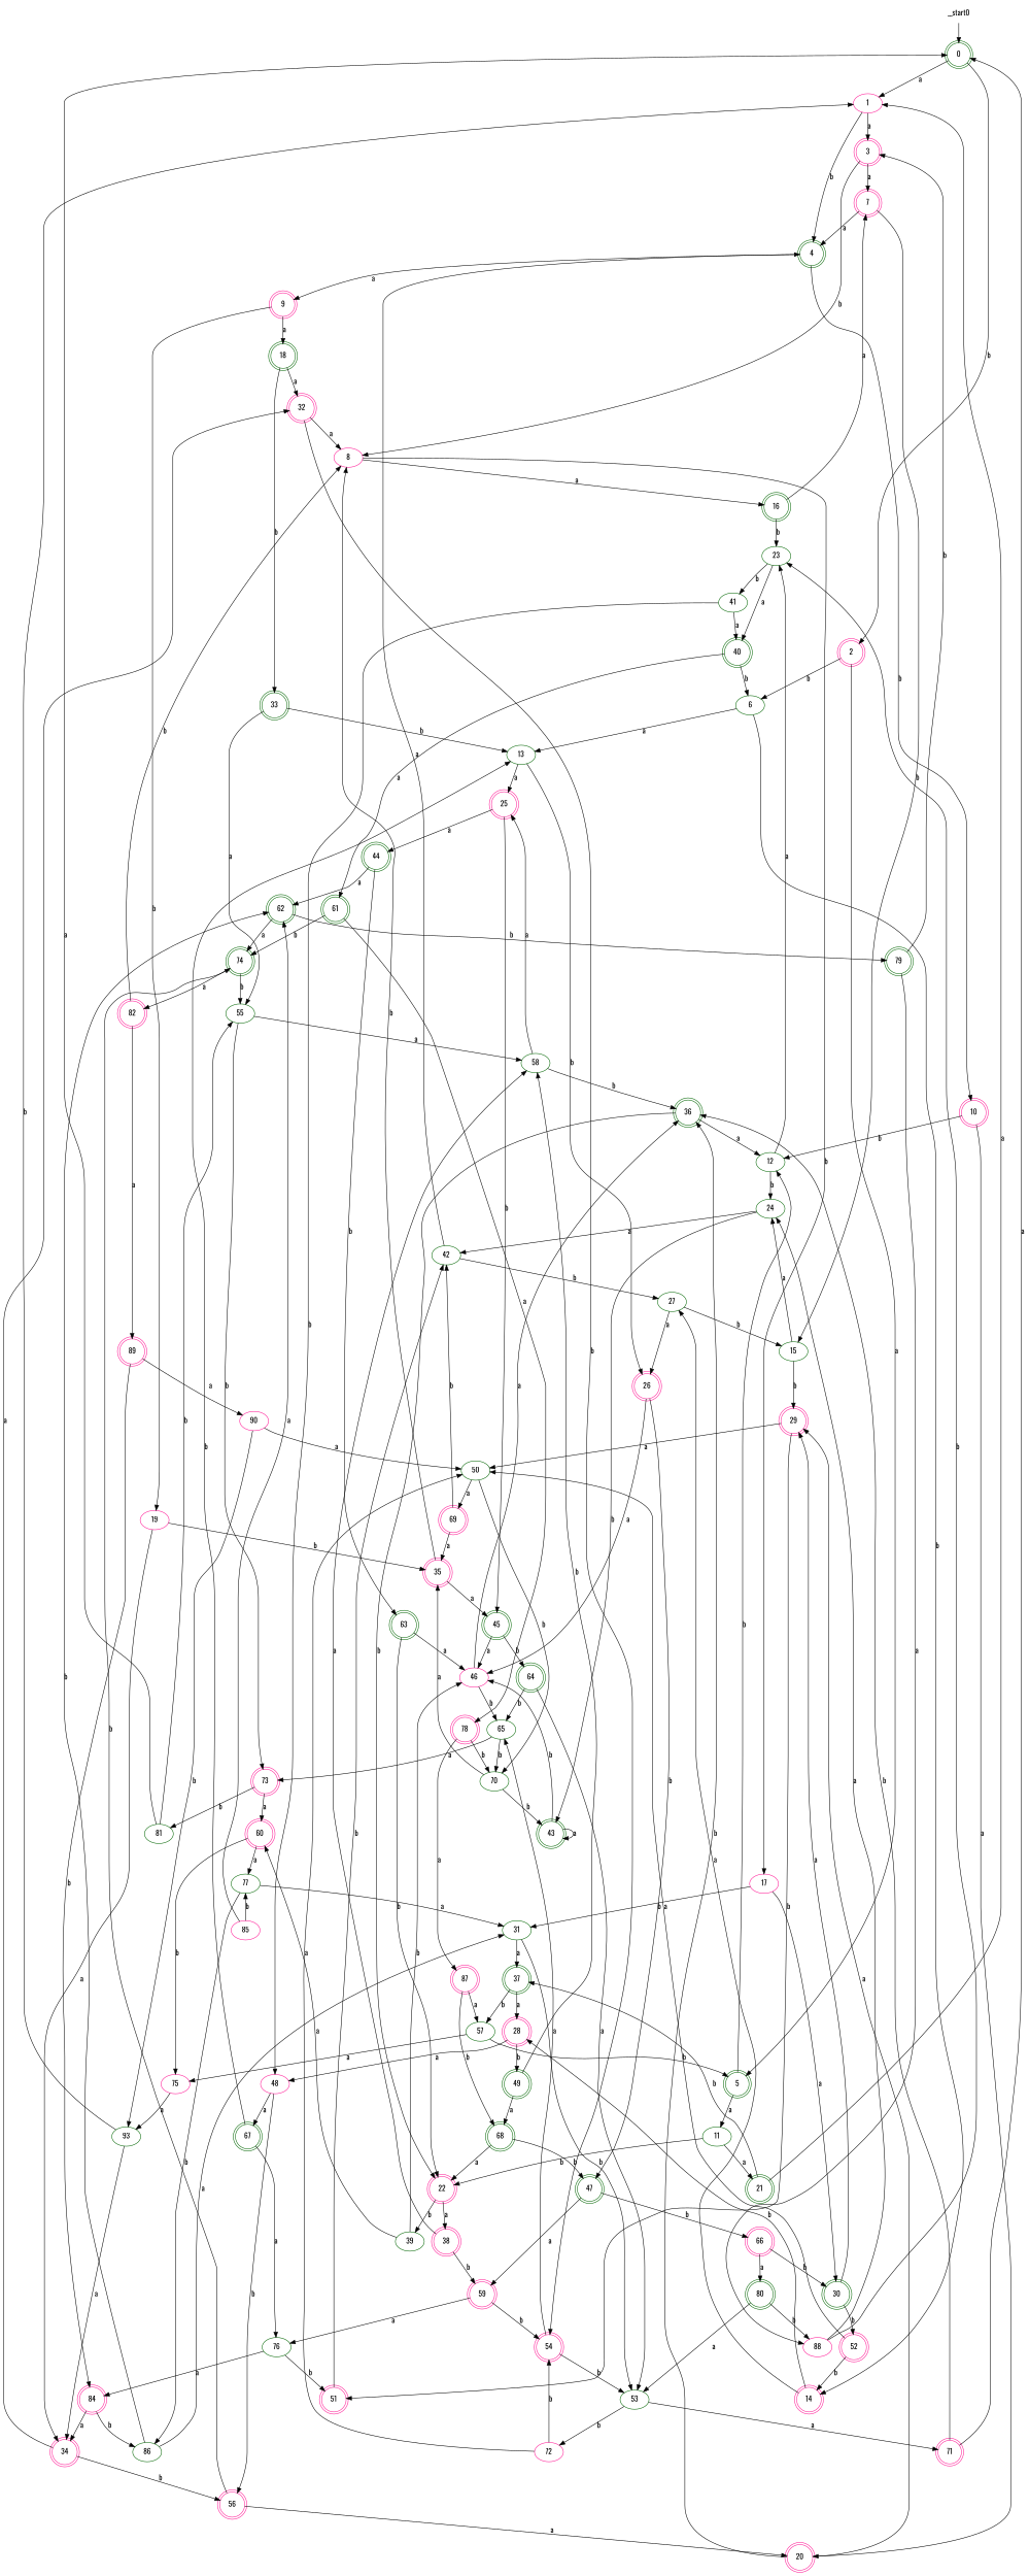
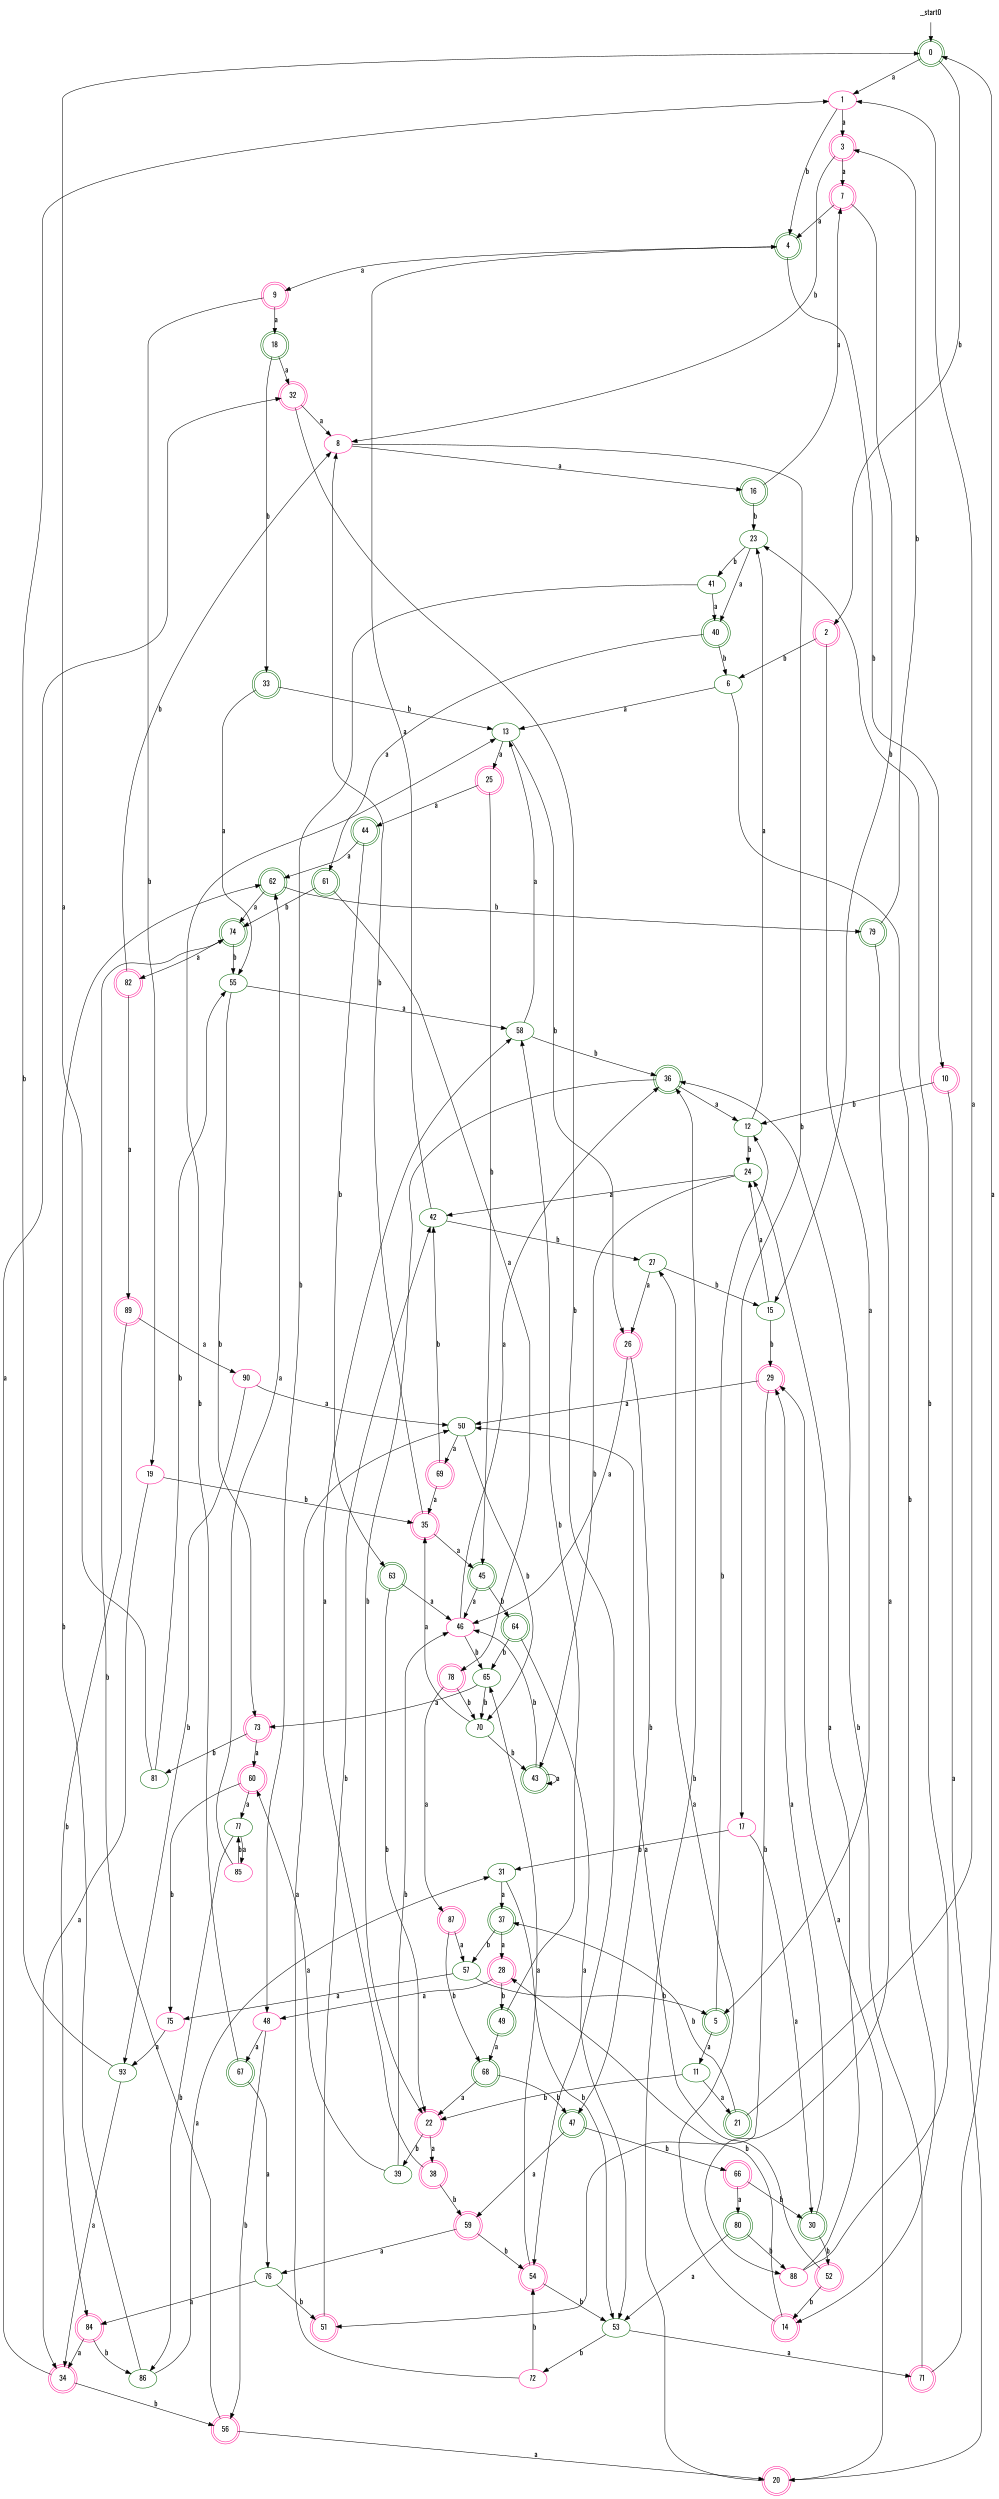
  digraph {
    fontname=Oswald
    node [color=darkgreen fontname=Oswald shape=doublecircle]
    edge [fontname=Oswald]
    __start0 [shape=none]
    0
    1 [color=deeppink shape=""]
    2 [color=deeppink]
    3 [color=deeppink]
    4
    5
    6 [shape=""]
    7 [color=deeppink]
    8 [color=deeppink shape=""]
    9 [color=deeppink]
    10 [color=deeppink]
    11 [shape=""]
    12 [shape=""]
    13 [shape=""]
    14 [color=deeppink]
    15 [shape=""]
    16
    17 [color=deeppink shape=""]
    18
    19 [color=deeppink shape=""]
    20 [color=deeppink]
    21
    22 [color=deeppink]
    23 [shape=""]
    24 [shape=""]
    25 [color=deeppink]
    26 [color=deeppink]
    27 [shape=""]
    28 [color=deeppink]
    29 [color=deeppink]
    30
    31 [shape=""]
    32 [color=deeppink]
    33
    34 [color=deeppink]
    35 [color=deeppink]
    36
    37
    38 [color=deeppink]
    39 [shape=""]
    40
    41 [shape=""]
    42 [shape=""]
    43
    44
    45
    46 [color=deeppink shape=""]
    47
    48 [color=deeppink shape=""]
    49
    50 [shape=""]
    51 [color=deeppink]
    52 [color=deeppink]
    53 [shape=""]
    54 [color=deeppink]
    55 [shape=""]
    56 [color=deeppink]
    57 [shape=""]
    58 [shape=""]
    59 [color=deeppink]
    60 [color=deeppink]
    61
    62
    63
    64
    65 [shape=""]
    66 [color=deeppink]
    67
    68
    69 [color=deeppink]
    70 [shape=""]
    71 [color=deeppink]
    72 [color=deeppink shape=""]
    73 [color=deeppink]
    74
    75 [color=deeppink shape=""]
    76 [shape=""]
    77 [shape=""]
    78 [color=deeppink]
    79
    80
    81 [shape=""]
    82 [color=deeppink]
    n85 [label=93 shape=""]
    84 [color=deeppink]
    85 [color=deeppink shape=""]
    86 [shape=""]
    87 [color=deeppink]
    88 [color=deeppink shape=""]
    89 [color=deeppink]
    90 [color=deeppink shape=""]
    __start0 -> 0
    0 -> 1 [label=a]
    0 -> 2 [label=b]
    1 -> 3 [label=a]
    1 -> 4 [label=b]
    2 -> 5 [label=a]
    2 -> 6 [label=b]
    3 -> 7 [label=a]
    3 -> 8 [label=b]
    4 -> 9 [label=a]
    4 -> 10 [label=b]
    5 -> 11 [label=a]
    5 -> 12 [label=b]
    6 -> 13 [label=a]
    6 -> 14 [label=b]
    7 -> 4 [label=a]
    7 -> 15 [label=b]
    8 -> 16 [label=a]
    8 -> 17 [label=b]
    9 -> 18 [label=a]
    9 -> 19 [label=b]
    10 -> 12 [label=b]
    10 -> 20 [label=a]
    11 -> 21 [label=a]
    11 -> 22 [label=b]
    12 -> 23 [label=a]
    12 -> 24 [label=b]
    13 -> 25 [label=a]
    13 -> 26 [label=b]
    14 -> 27 [label=a]
    14 -> 28 [label=b]
    15 -> 24 [label=a]
    15 -> 29 [label=b]
    16 -> 7 [label=a]
    16 -> 23 [label=b]
    17 -> 30 [label=a]
    17 -> 31 [label=b]
    18 -> 32 [label=a]
    18 -> 33 [label=b]
    19 -> 34 [label=a]
    19 -> 35 [label=b]
    20 -> 29 [label=a]
    20 -> 36 [label=b]
    21 -> 1 [label=a]
    21 -> 37 [label=b]
    22 -> 38 [label=a]
    22 -> 39 [label=b]
    23 -> 40 [label=a]
    23 -> 41 [label=b]
    24 -> 42 [label=a]
    24 -> 43 [label=b]
    25 -> 44 [label=a]
    25 -> 45 [label=b]
    26 -> 46 [label=a]
    26 -> 47 [label=b]
    27 -> 15 [label=b]
    27 -> 26 [label=a]
    28 -> 48 [label=a]
    28 -> 49 [label=b]
    29 -> 50 [label=a]
    29 -> 51 [label=b]
    30 -> 29 [label=a]
    30 -> 52 [label=b]
    31 -> 37 [label=a]
    31 -> 53 [label=b]
    32 -> 8 [label=a]
    32 -> 54 [label=b]
    33 -> 13 [label=b]
    33 -> 55 [label=a]
    34 -> 32 [label=a]
    34 -> 56 [label=b]
    35 -> 8 [label=b]
    35 -> 45 [label=a]
    36 -> 12 [label=a]
    36 -> 22 [label=b]
    37 -> 28 [label=a]
    37 -> 57 [label=b]
    38 -> 58 [label=a]
    38 -> 59 [label=b]
    39 -> 46 [label=b]
    39 -> 60 [label=a]
    40 -> 6 [label=b]
    40 -> 61 [label=a]
    41 -> 40 [label=a]
    41 -> 48 [label=b]
    42 -> 4 [label=a]
    42 -> 27 [label=b]
    43 -> 43 [label=a]
    43 -> 46 [label=b]
    44 -> 62 [label=a]
    44 -> 63 [label=b]
    45 -> 46 [label=a]
    45 -> 64 [label=b]
    46 -> 36 [label=a]
    46 -> 65 [label=b]
    47 -> 59 [label=a]
    47 -> 66 [label=b]
    48 -> 56 [label=b]
    48 -> 67 [label=a]
    49 -> 58 [label=b]
    49 -> 68 [label=a]
    50 -> 69 [label=a]
    50 -> 70 [label=b]
    51 -> 42 [label=b]
    52 -> 14 [label=b]
    52 -> 50 [label=a]
    53 -> 71 [label=a]
    53 -> 72 [label=b]
    54 -> 53 [label=b]
    54 -> 65 [label=a]
    55 -> 58 [label=a]
    55 -> 73 [label=b]
    56 -> 20 [label=a]
    56 -> 74 [label=b]
    57 -> 5 [label=b]
    57 -> 75 [label=a]
-   58 -> 25 [label=a]
+   58 -> 13 [label=a]
    58 -> 36 [label=b]
    59 -> 54 [label=b]
    59 -> 76 [label=a]
    60 -> 75 [label=b]
    60 -> 77 [label=a]
    61 -> 74 [label=b]
    61 -> 78 [label=a]
    62 -> 74 [label=a]
    62 -> 79 [label=b]
    63 -> 22 [label=b]
    63 -> 46 [label=a]
    64 -> 53 [label=a]
    64 -> 65 [label=b]
    65 -> 70 [label=b]
    65 -> 73 [label=a]
    66 -> 30 [label=b]
    66 -> 80 [label=a]
    67 -> 13 [label=b]
    67 -> 76 [label=a]
    68 -> 22 [label=a]
    68 -> 47 [label=b]
    69 -> 35 [label=a]
    69 -> 42 [label=b]
    70 -> 35 [label=a]
    70 -> 43 [label=b]
    71 -> 0 [label=a]
    71 -> 36 [label=b]
    72 -> 50 [label=a]
    72 -> 54 [label=b]
    73 -> 60 [label=a]
    73 -> 81 [label=b]
    74 -> 55 [label=b]
    74 -> 82 [label=a]
    75 -> n85 [label=a]
    76 -> 51 [label=b]
    76 -> 84 [label=a]
-   77 -> 31 [label=a]
+   77 -> 85 [label=a]
    77 -> 86 [label=b]
    78 -> 70 [label=b]
    78 -> 87 [label=a]
    79 -> 3 [label=b]
    79 -> 88 [label=a]
    80 -> 53 [label=a]
    80 -> 88 [label=b]
    81 -> 0 [label=a]
    81 -> 55 [label=b]
    82 -> 8 [label=b]
    82 -> 89 [label=a]
    n85 -> 1 [label=b]
    n85 -> 34 [label=a]
    84 -> 34 [label=a]
    84 -> 86 [label=b]
    85 -> 62 [label=a]
    85 -> 77 [label=b]
    86 -> 31 [label=a]
    86 -> 62 [label=b]
    87 -> 57 [label=a]
    87 -> 68 [label=b]
    88 -> 23 [label=b]
    88 -> 24 [label=a]
    89 -> 84 [label=b]
    89 -> 90 [label=a]
    90 -> 50 [label=a]
    90 -> n85 [label=b]
  }
